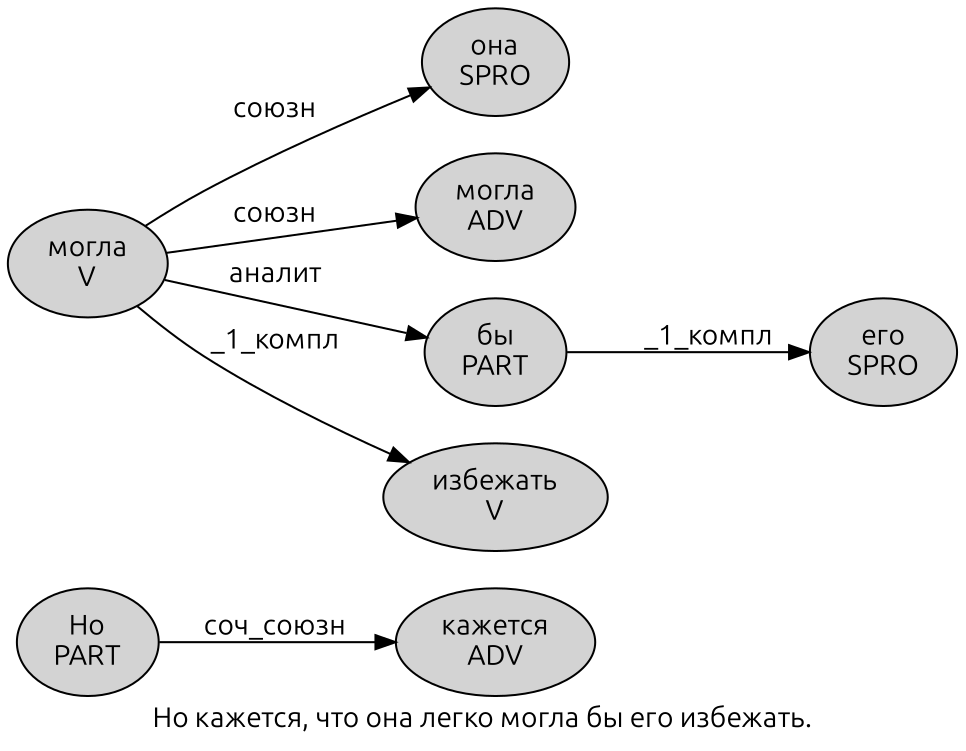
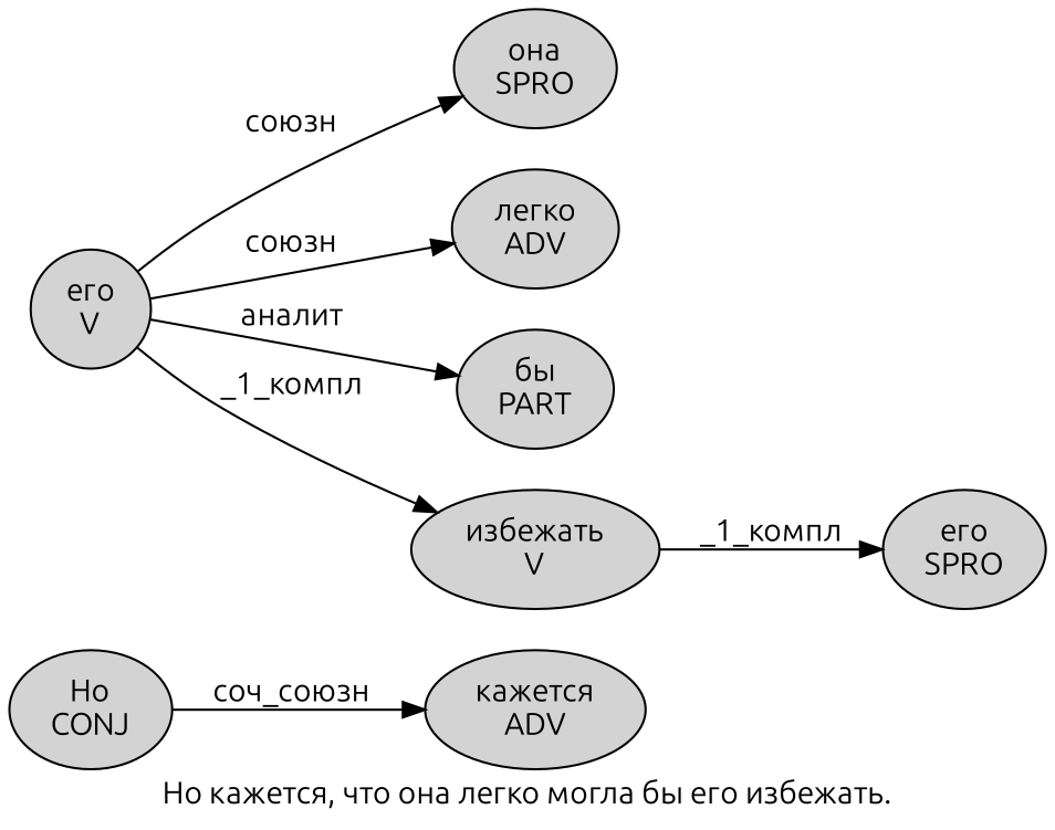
  digraph {
    fontname=Ubuntu
    label="Но кажется, что она легко могла бы его избежать."
    rankdir=LR
    node [fillcolor=lightgray fontname=Ubuntu penwidth=1 shape=ellipse style=filled]
    edge [fontname=Ubuntu]
-   n1 [label="Но\nPART"]
+   n1 [label="Но\nCONJ"]
    n2 [label="кажется\nADV"]
-   n3 [label="могла\nV"]
+   n3 [label="его\nV"]
    n4 [label="она\nSPRO"]
-   n5 [label="могла\nADV"]
+   n5 [label="легко\nADV"]
    n6 [label="бы\nPART"]
    n7 [label="избежать\nV"]
    n8 [label="его\nSPRO"]
    n1 -> n2 [label="соч_союзн"]
    n3 -> n4 [label="союзн"]
    n3 -> n5 [label="союзн"]
    n3 -> n6 [label="аналит"]
    n3 -> n7 [label="_1_компл"]
-   n6 -> n8 [label="_1_компл"]
+   n7 -> n8 [label="_1_компл"]
  }
